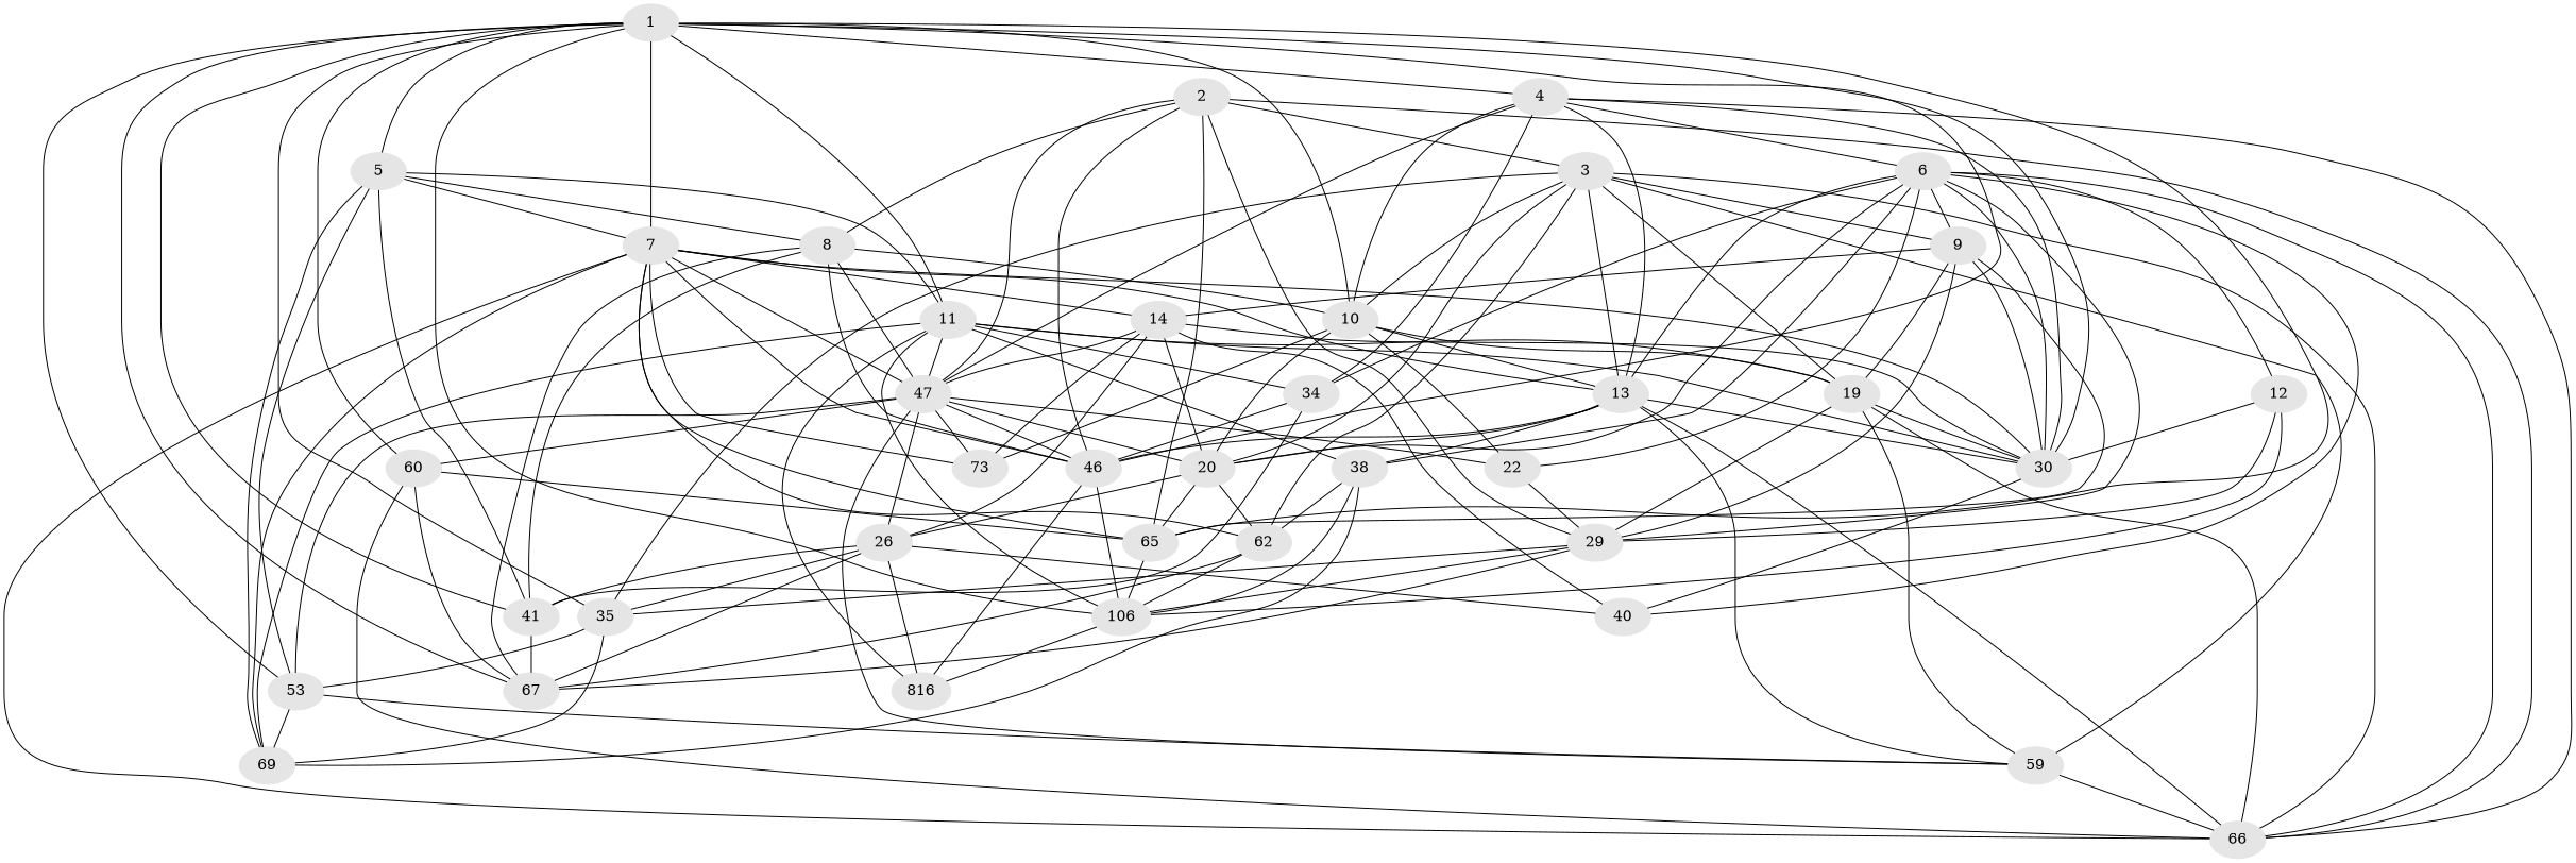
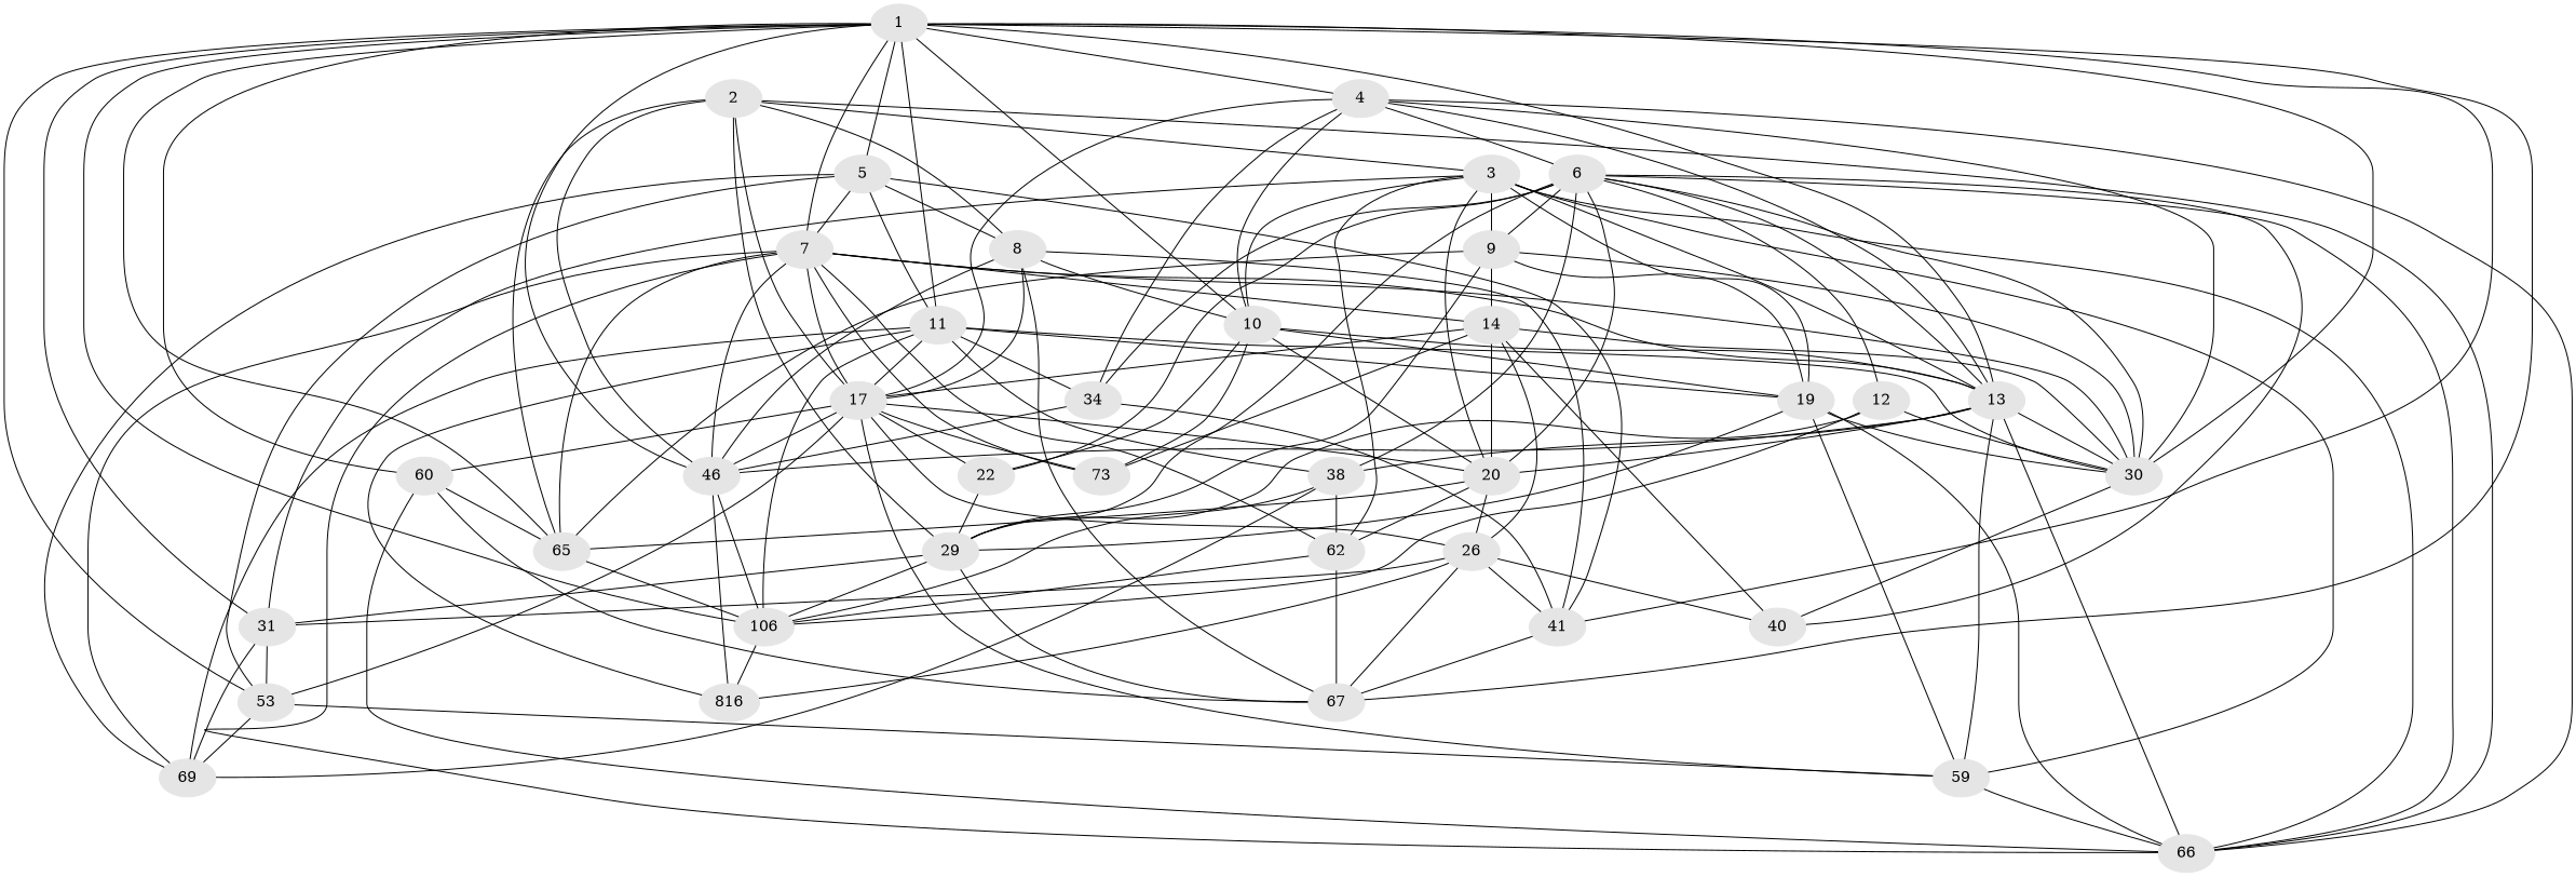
  graph {
    node [color=gray90 style=filled]
    1 [super="+95+39+36"]
    4 [super="+74+101+68"]
    5 [super="+33+49"]
    7 [super="+32+50+15"]
    10 [super="+86+37+24"]
    11 [super="+28+96"]
    13 [super="+100+16"]
    30 [super="+124+48+56+93"]
-   31 [super="+55" label=35]
+   31 [super="+55"]
    41 [super="+120"]
    46 [super="+70+64"]
    53 [super="+91"]
    60 [super="+117"]
    65 [super="+97"]
    67 [super="+110+99"]
    106 [super="+107+119"]
-   17 [super="+35+82" label=47]
+   17 [super="+35+82"]
    66 [super="+79+113+102"]
    6 [super="+71+75+58"]
    34 [super="+44"]
    8 [super="+128+23"]
    69 [super="+78"]
    62 [super="+83"]
    14 [super="+18"]
    73
    19 [super="+89+76"]
    20 [super="+51"]
    22 [super="+105+77"]
    38 [super="+88+43"]
    n30 [label=816]
    59 [super="+90+122"]
    40
    2 [super="+54"]
    3 [super="+27+25+42"]
    29 [super="+125+61+63"]
    9 [super="+21"]
    26 [super="+112+72"]
    12
    1 -- 4 [weight=2]
    1 -- 5
    1 -- 7
    1 -- 10
    1 -- 11
+   1 -- 13
    1 -- 30 [weight=2]
    1 -- 31
    1 -- 41
    1 -- 46
    1 -- 53
    1 -- 60
    1 -- 65
    1 -- 67
    1 -- 106 [weight=2]
    4 -- 10
    4 -- 13
    4 -- 30 [weight=2]
    4 -- 17
    4 -- 66
    4 -- 6
    4 -- 34
    5 -- 7
    5 -- 11
    5 -- 41
    5 -- 53
    5 -- 8
    5 -- 69
    7 -- 13
    7 -- 30
    7 -- 46
    7 -- 65 [weight=2]
    7 -- 17
    7 -- 66
    7 -- 69
    7 -- 62
    7 -- 14
    7 -- 73
    10 -- 13
    10 -- 73
    10 -- 19
    10 -- 20
    10 -- 22 [weight=2]
    11 -- 30 [weight=2]
    11 -- 106
    11 -- 17
    11 -- 34
    11 -- 69
    11 -- 19
    11 -- 38 [weight=2]
    11 -- n30
    13 -- 30
    13 -- 46 [weight=2]
    13 -- 66
    13 -- 20
    13 -- 38
    13 -- 59
    30 -- 40
    31 -- 53
    31 -- 69
    41 -- 67
    46 -- 106
    46 -- n30
    53 -- 69
    53 -- 59
    60 -- 65
    60 -- 67
    60 -- 66 [weight=2]
    65 -- 106
    106 -- n30
    17 -- 46
    17 -- 53
    17 -- 60
    17 -- 73
    17 -- 20
    17 -- 22
    17 -- 59
    17 -- 26
    6 -- 13
    6 -- 30
    6 -- 66
    6 -- 34 [weight=2]
    6 -- 20
    6 -- 22
    6 -- 38
    6 -- 40
    6 -- 29 [weight=2]
    6 -- 9
    6 -- 12
    34 -- 41
    34 -- 46
    8 -- 10
    8 -- 41
    8 -- 46
    8 -- 67
    8 -- 17
    62 -- 67
    62 -- 106
    14 -- 30 [weight=2]
    14 -- 17
    14 -- 73
    14 -- 20
    14 -- 40
    14 -- 26
    19 -- 30
    19 -- 66
    19 -- 59
    19 -- 29
    20 -- 65
    20 -- 62
    20 -- 26
    22 -- 29
    38 -- 106
    38 -- 69
    38 -- 62
    59 -- 66 [weight=2]
    2 -- 46
    2 -- 65
    2 -- 17
    2 -- 66 [weight=2]
    2 -- 8
    2 -- 3
    2 -- 29
    3 -- 10
    3 -- 13
    3 -- 31
    3 -- 66
    3 -- 62
    3 -- 19
    3 -- 20
    3 -- 59 [weight=2]
    3 -- 9
    29 -- 31
    29 -- 67
    29 -- 106
    9 -- 30 [weight=2]
    9 -- 65
    9 -- 14
    9 -- 19
    9 -- 29
    26 -- 31
    26 -- 41
    26 -- 67
    26 -- n30
    26 -- 40
    12 -- 30
    12 -- 106
    12 -- 29
  }
